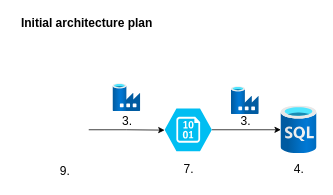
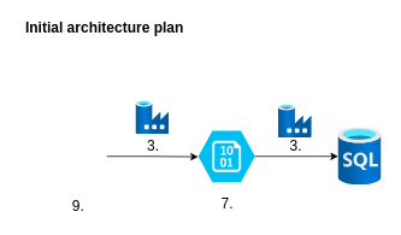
  <mxCell id="0" />
  <mxCell id="1" parent="0" />
  <mxCell id="2" value="&lt;font style=&quot;font-size: 16px&quot;&gt;Initial architecture plan&lt;/font&gt;" style="text;html=1;align=center;verticalAlign=middle;resizable=0;points=[];autosize=1;strokeColor=none;fillColor=none;fontStyle=1" vertex="1" parent="1"><mxGeometry x="20" y="20" width="190" height="20" as="geometry" /></mxCell>
  <mxCell id="3" style="edgeStyle=orthogonalEdgeStyle;rounded=0;orthogonalLoop=1;jettySize=auto;html=1;exitX=1;exitY=0.5;exitDx=0;exitDy=0;fontSize=16;entryX=0;entryY=0.509;entryDx=0;entryDy=0;entryPerimeter=0;" edge="1" parent="1" source="4" target="8"><mxGeometry relative="1" as="geometry"><mxPoint x="217" y="173" as="targetPoint" /></mxGeometry></mxCell>
  <mxCell id="4" value="" style="shape=image;verticalLabelPosition=bottom;labelBackgroundColor=default;verticalAlign=top;aspect=fixed;imageAspect=0;image=https://upload.wikimedia.org/wikipedia/fi/thumb/9/9e/NHL_logo.svg/1200px-NHL_logo.svg.png;" vertex="1" parent="1"><mxGeometry x="49" y="133" width="68.82" height="79" as="geometry" /></mxCell>
  <mxCell id="5" value="9." style="text;html=1;align=center;verticalAlign=middle;resizable=0;points=[];autosize=1;strokeColor=none;fillColor=none;fontSize=16;" vertex="1" parent="1"><mxGeometry x="74" y="215" width="23" height="23" as="geometry" /></mxCell>
  <mxCell id="6" value="" style="aspect=fixed;html=1;points=[];align=center;image;fontSize=12;image=img/lib/azure2/databases/Data_Factory.svg;" vertex="1" parent="1"><mxGeometry x="150" y="111" width="37" height="37" as="geometry" /></mxCell>
  <mxCell id="7" style="edgeStyle=orthogonalEdgeStyle;rounded=0;orthogonalLoop=1;jettySize=auto;html=1;fontSize=16;" edge="1" parent="1" source="8" target="11"><mxGeometry relative="1" as="geometry" /></mxCell>
  <mxCell id="8" value="" style="verticalLabelPosition=bottom;html=1;verticalAlign=top;align=center;strokeColor=none;fillColor=#00BEF2;shape=mxgraph.azure.storage_blob;fontSize=16;" vertex="1" parent="1"><mxGeometry x="219" y="144" width="63" height="57" as="geometry" /></mxCell>
  <mxCell id="9" value="7." style="text;html=1;align=center;verticalAlign=middle;resizable=0;points=[];autosize=1;strokeColor=none;fillColor=none;fontSize=16;" vertex="1" parent="1"><mxGeometry x="239" y="212" width="23" height="23" as="geometry" /></mxCell>
  <mxCell id="10" value="3." style="text;html=1;align=center;verticalAlign=middle;resizable=0;points=[];autosize=1;strokeColor=none;fillColor=none;fontSize=16;" vertex="1" parent="1"><mxGeometry x="157" y="148" width="23" height="23" as="geometry" /></mxCell>
  <mxCell id="11" value="" style="aspect=fixed;html=1;points=[];align=center;image;fontSize=12;image=img/lib/azure2/databases/SQL_Database.svg;" vertex="1" parent="1"><mxGeometry x="374" y="140.5" width="48" height="64" as="geometry" /></mxCell>
- <mxCell id="12" value="4." style="text;html=1;align=center;verticalAlign=middle;resizable=0;points=[];autosize=1;strokeColor=none;fillColor=none;fontSize=16;" vertex="1" parent="1"><mxGeometry x="386.5" y="212" width="23" height="23" as="geometry" /></mxCell>
  <mxCell id="13" value="" style="aspect=fixed;html=1;points=[];align=center;image;fontSize=12;image=img/lib/azure2/databases/Data_Factory.svg;" vertex="1" parent="1"><mxGeometry x="308" y="115" width="37" height="37" as="geometry" /></mxCell>
  <mxCell id="14" value="3." style="text;html=1;align=center;verticalAlign=middle;resizable=0;points=[];autosize=1;strokeColor=none;fillColor=none;fontSize=16;" vertex="1" parent="1"><mxGeometry x="315" y="148" width="23" height="23" as="geometry" /></mxCell>
